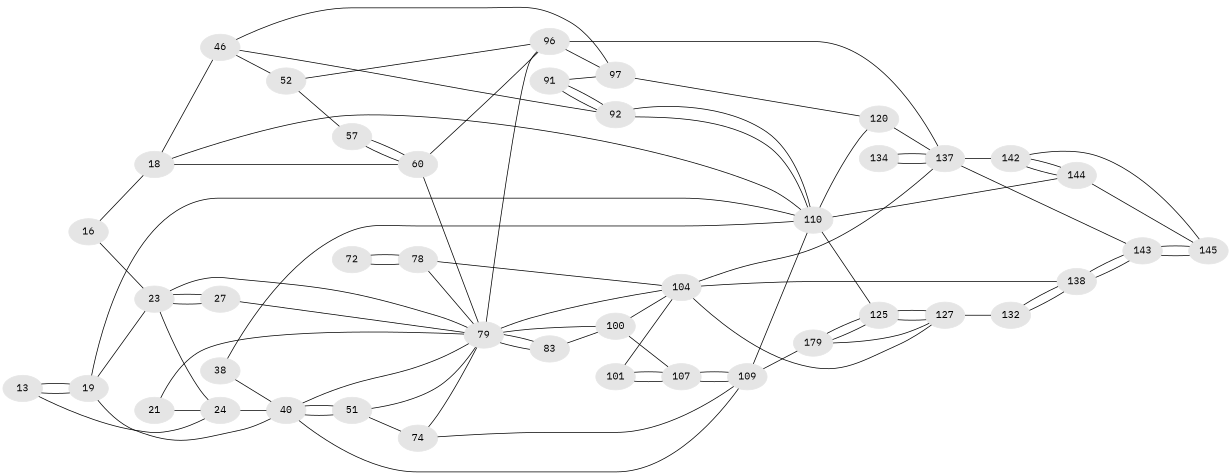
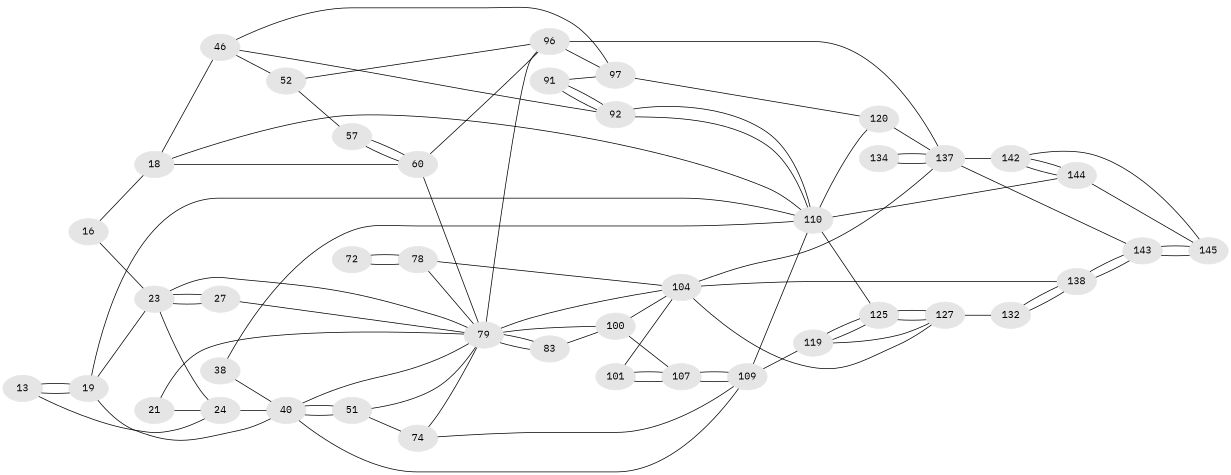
  graph {
    fontname="IBM Plex Mono"
    rankdir=LR
    node [color=gray90 fontname="IBM Plex Mono" style=filled]
    edge [fontname="IBM Plex Mono"]
    19 [super="+3"]
    13
    24 [super="+14+15"]
    23 [super="+10+20"]
    110 [super="+6+106"]
    40 [super="+39+31"]
    16 [super="+12"]
    18 [super="+17+8"]
    46 [super="+45+28"]
    60 [super="+37"]
    79 [super="+71"]
    27
    52 [super="+44"]
    92 [super="+47+29"]
    97 [super="+86"]
    96 [super="+90+84"]
    120 [super="+117+118"]
    125
    144 [super="+105"]
    51 [super="+48"]
    109 [super="+108"]
    21
    104 [super="+88+103+87"]
    83 [super="+80"]
    38 [super="+33"]
    74 [super="+61+59"]
-   119 [super="+114" label=179]
+   119 [super="+114"]
    57 [super="+43"]
    137 [super="+126+122+121+133"]
    78 [super="+64+63"]
    72
    127 [super="+115"]
    138 [super="+129+128"]
    100 [super="+81+95"]
    107 [super="+93+94"]
    91
    142 [super="+139"]
    143 [super="+140"]
    101
    132
    145 [super="+141"]
    134
    19 -- 23
    19 -- 110
    19 -- 40
    13 -- 19 [weight=2]
    13 -- 19
    13 -- 24
    24 -- 40
    23 -- 24
    23 -- 79
    23 -- 27 [weight=2]
    23 -- 27
    110 -- 120
    110 -- 125
    110 -- 144 [weight=3]
    40 -- 79
    40 -- 51 [weight=2]
    40 -- 51
    40 -- 109
    16 -- 23 [weight=2]
    16 -- 18 [weight=2]
    18 -- 110
    18 -- 46
    18 -- 60
    46 -- 52
    46 -- 92 [weight=2]
    46 -- 97
    60 -- 79
    60 -- 96
    79 -- 96 [weight=2]
    79 -- 104
    79 -- 83 [weight=2]
    79 -- 83
    27 -- 79
    52 -- 96
    52 -- 57 [weight=2]
    92 -- 110 [weight=2]
    92 -- 110
    97 -- 120
    96 -- 97 [weight=2]
    96 -- 137 [weight=2]
    120 -- 137
    125 -- 127
    125 -- 127
    144 -- 145
    51 -- 79
    51 -- 74
    109 -- 110 [weight=2]
    109 -- 119 [weight=2]
    21 -- 24 [weight=2]
    21 -- 79
    104 -- 137
    104 -- 127
    104 -- 138
    83 -- 100 [weight=2]
    38 -- 110 [weight=2]
    38 -- 40 [weight=2]
    74 -- 79 [weight=2]
    74 -- 109 [weight=2]
    119 -- 125
    119 -- 125
    119 -- 127
    57 -- 60 [weight=2]
    57 -- 60
    137 -- 142 [weight=3]
    137 -- 143
    78 -- 79
    78 -- 104 [weight=2]
    72 -- 78 [weight=2]
    72 -- 78
    127 -- 132
    138 -- 143 [weight=2]
    138 -- 143
    100 -- 79
    100 -- 104 [weight=2]
    100 -- 107
    107 -- 109 [weight=2]
    107 -- 109
    91 -- 92
    91 -- 92
    91 -- 97 [weight=2]
    142 -- 144 [weight=2]
    142 -- 144
    142 -- 145
    143 -- 145 [weight=2]
    143 -- 145
    101 -- 104
    101 -- 107 [weight=2]
    101 -- 107
    132 -- 138 [weight=2]
    132 -- 138
    134 -- 137 [weight=3]
    134 -- 137
  }
